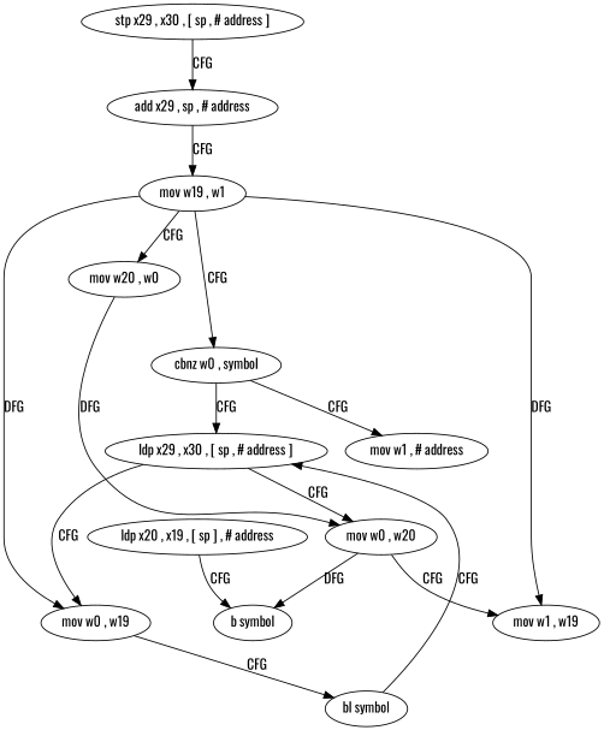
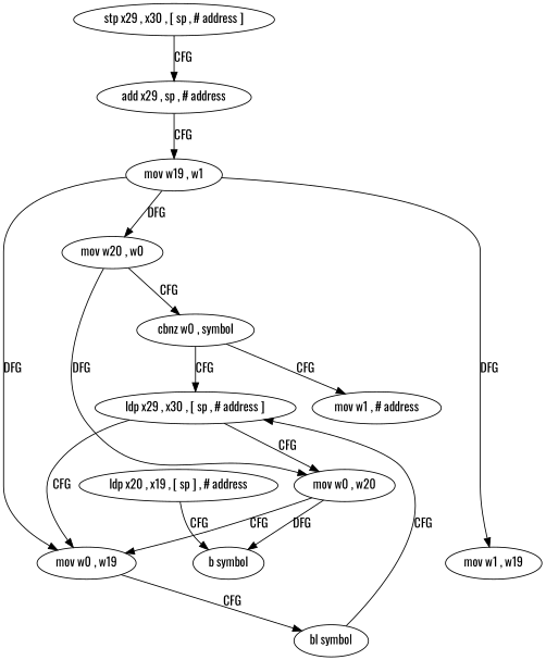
  digraph {
    fontname=Oswald
    node [fontname=Oswald]
    edge [fontname=Oswald]
    n1 [label="stp x29 , x30 , [ sp , # address ]"]
    n2 [label="add x29 , sp , # address"]
    n3 [label="mov w19 , w1"]
    n4 [label="mov w20 , w0"]
    n5 [label="mov w1 , w19"]
    n6 [label="mov w0 , w19"]
    n7 [label="cbnz w0 , symbol"]
    n8 [label="mov w0 , w20"]
    n9 [label="bl symbol"]
    n10 [label="ldp x29 , x30 , [ sp , # address ]"]
    n11 [label="mov w1 , # address"]
    n12 [label="b symbol"]
    n13 [label="ldp x20 , x19 , [ sp ] , # address"]
    n1 -> n2 [label=CFG]
    n2 -> n3 [label=CFG]
-   n3 -> n4 [label=CFG]
+   n3 -> n4 [label=DFG]
    n3 -> n5 [label=DFG]
    n3 -> n6 [label=DFG]
-   n3 -> n7 [label=CFG]
+   n4 -> n7 [label=CFG]
    n4 -> n8 [label=DFG]
    n6 -> n9 [label=CFG]
    n7 -> n10 [label=CFG]
    n7 -> n11 [label=CFG]
-   n8 -> n5 [label=CFG]
+   n8 -> n6 [label=CFG]
    n8 -> n12 [label=DFG]
    n9 -> n10 [label=CFG]
    n10 -> n6 [label=CFG]
    n10 -> n8 [label=CFG]
    n13 -> n12 [label=CFG]
  }
